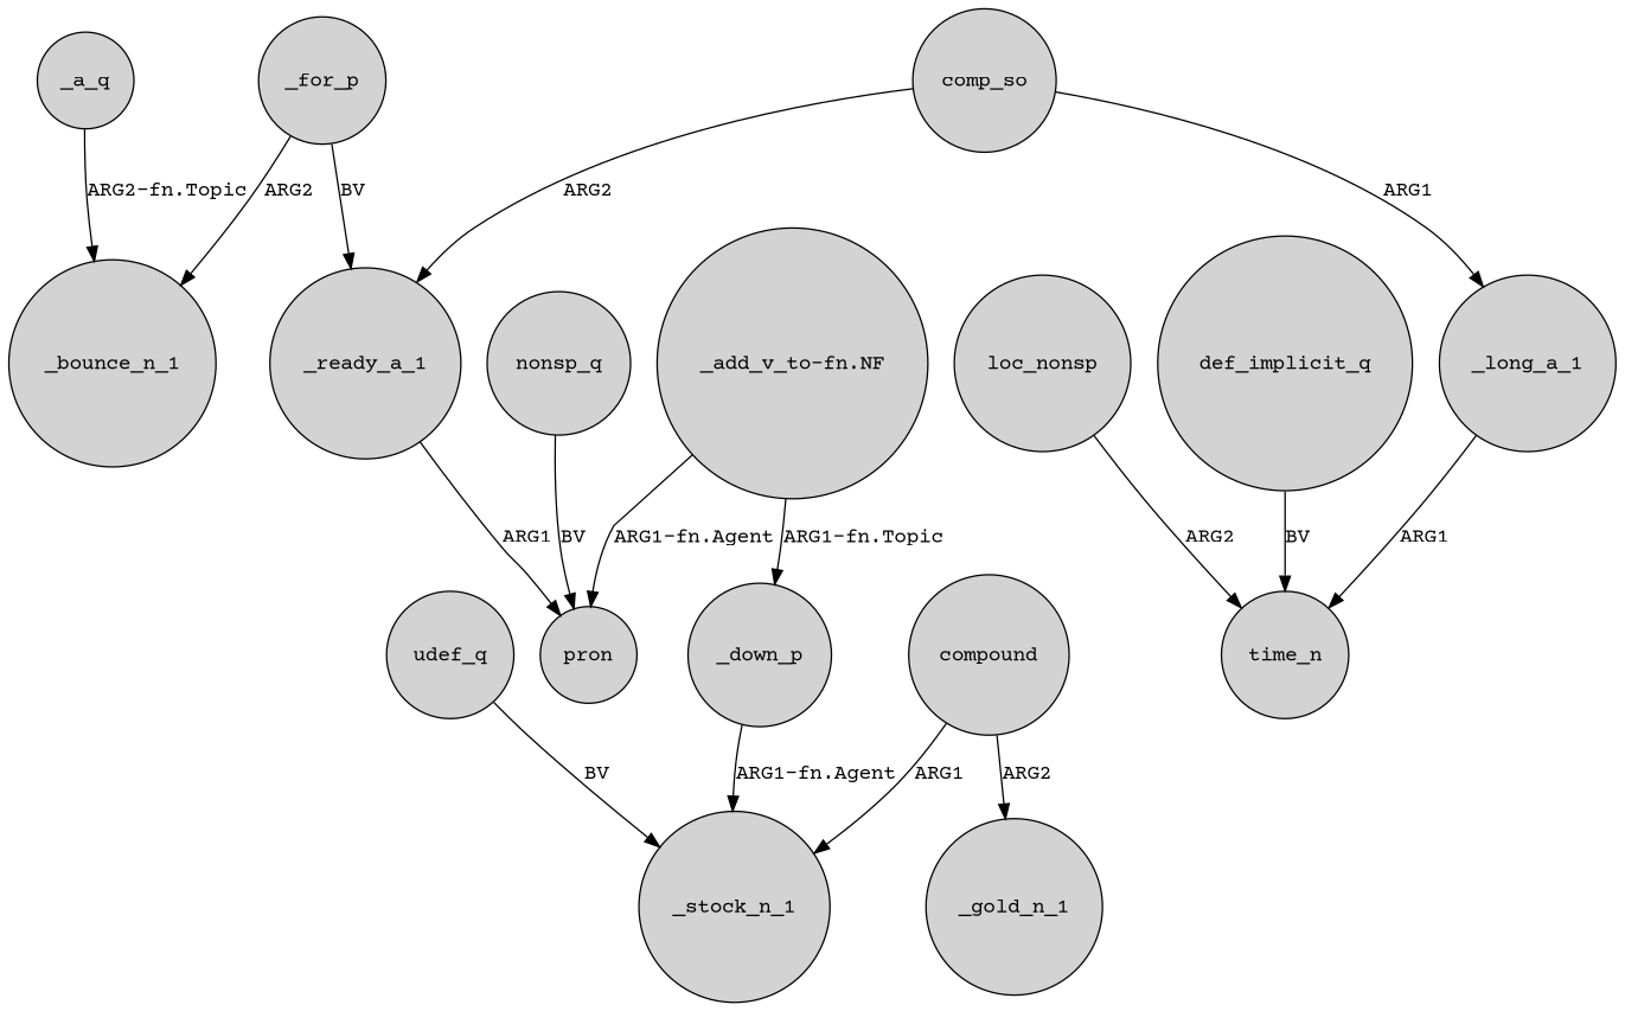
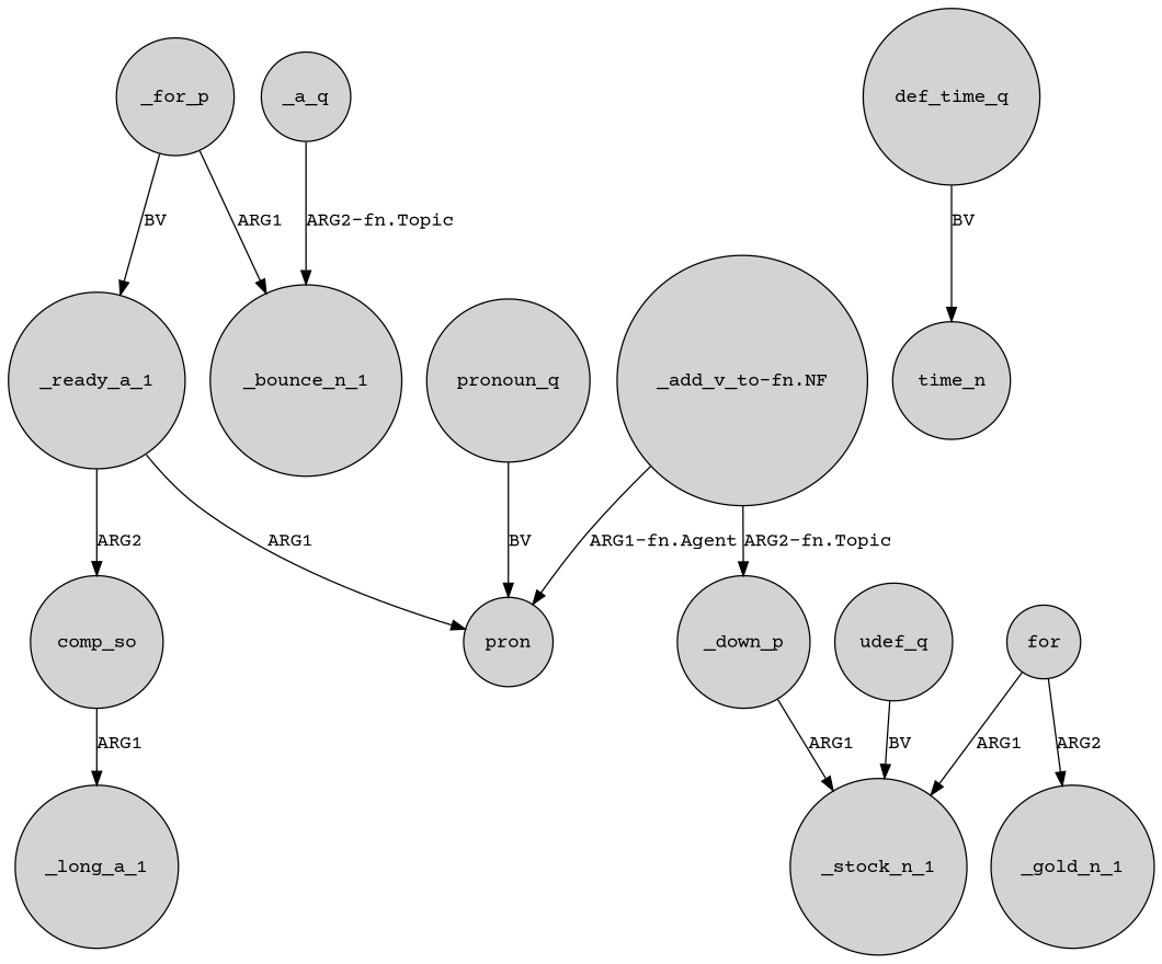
  digraph {
    fontname="Courier Prime"
    node [fontname="Courier Prime" shape=circle style=filled]
    edge [fontname="Courier Prime"]
    _for_p
    _bounce_n_1
    _ready_a_1
    pron
    comp_so
    _long_a_1
    time_n
-   loc_nonsp
    _down_p
    _stock_n_1
    _a_q
    udef_q
-   compound
+   compound [label=for]
    _gold_n_1
    "_add_v_to-fn.NF"
-   def_implicit_q
-   pronoun_q [label=nonsp_q]
-   _for_p -> _bounce_n_1 [label=ARG2]
+   def_implicit_q [label=def_time_q]
+   pronoun_q
+   _for_p -> _bounce_n_1 [label=ARG1]
    _for_p -> _ready_a_1 [label=BV]
    _ready_a_1 -> pron [label=ARG1]
-   comp_so -> _ready_a_1 [label=ARG2]
+   _ready_a_1 -> comp_so [label=ARG2]
    comp_so -> _long_a_1 [label=ARG1]
-   _long_a_1 -> time_n [label=ARG1]
-   loc_nonsp -> time_n [label=ARG2]
-   _down_p -> _stock_n_1 [label="ARG1-fn.Agent"]
+   _down_p -> _stock_n_1 [label=ARG1]
    _a_q -> _bounce_n_1 [label="ARG2-fn.Topic"]
    udef_q -> _stock_n_1 [label=BV]
    compound -> _stock_n_1 [label=ARG1]
    compound -> _gold_n_1 [label=ARG2]
    "_add_v_to-fn.NF" -> pron [label="ARG1-fn.Agent"]
-   "_add_v_to-fn.NF" -> _down_p [label="ARG1-fn.Topic"]
+   "_add_v_to-fn.NF" -> _down_p [label="ARG2-fn.Topic"]
    def_implicit_q -> time_n [label=BV]
    pronoun_q -> pron [label=BV]
  }
